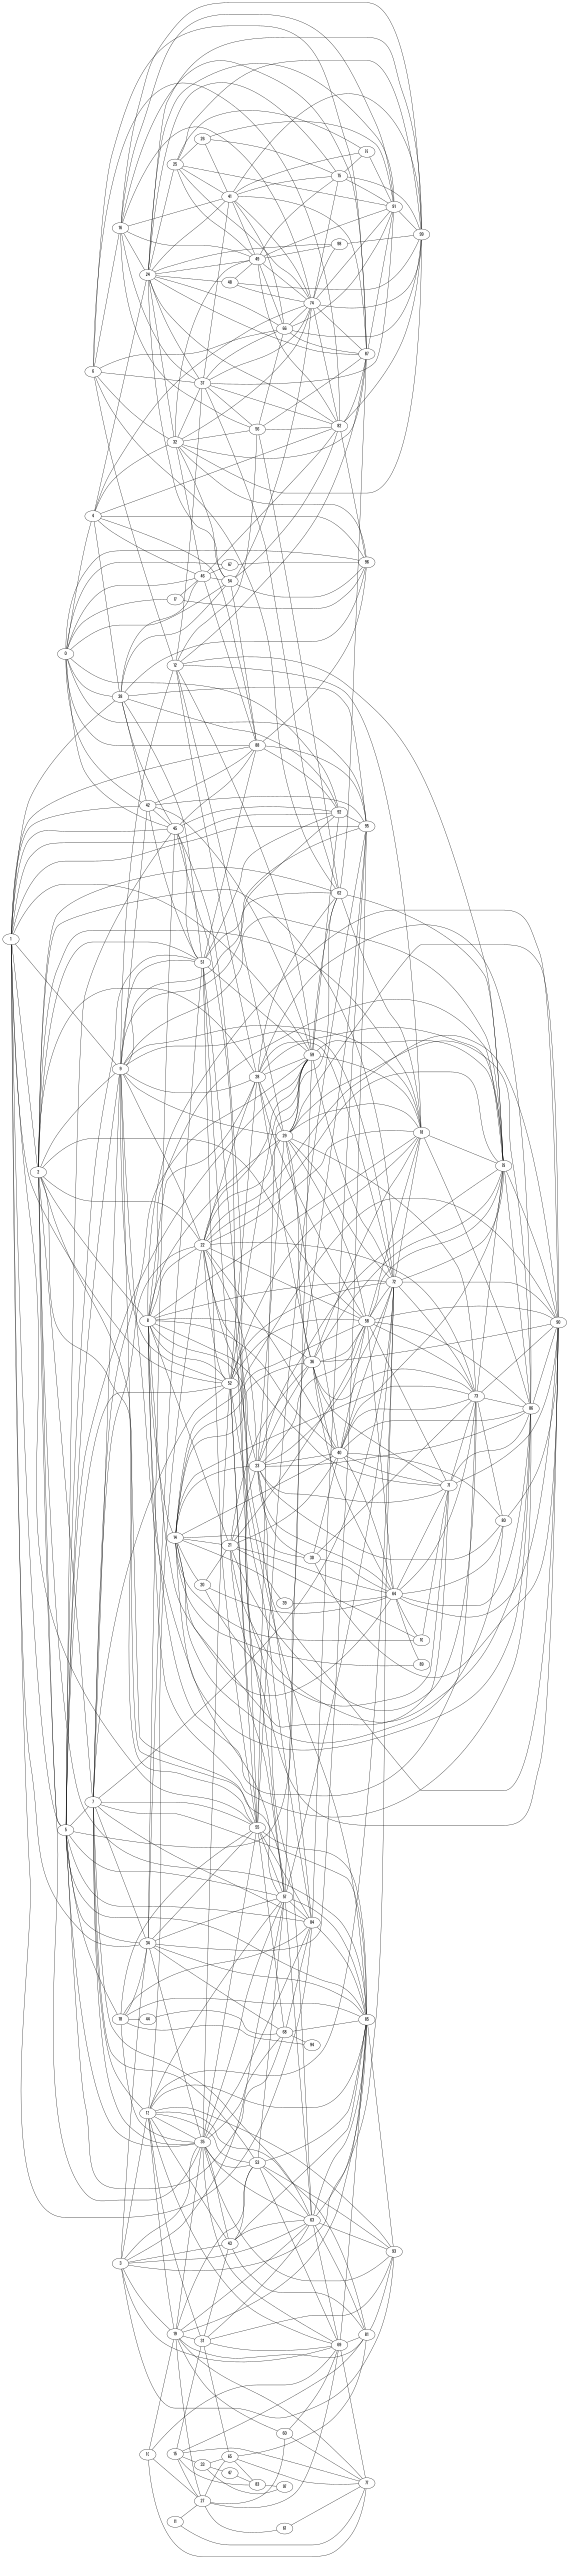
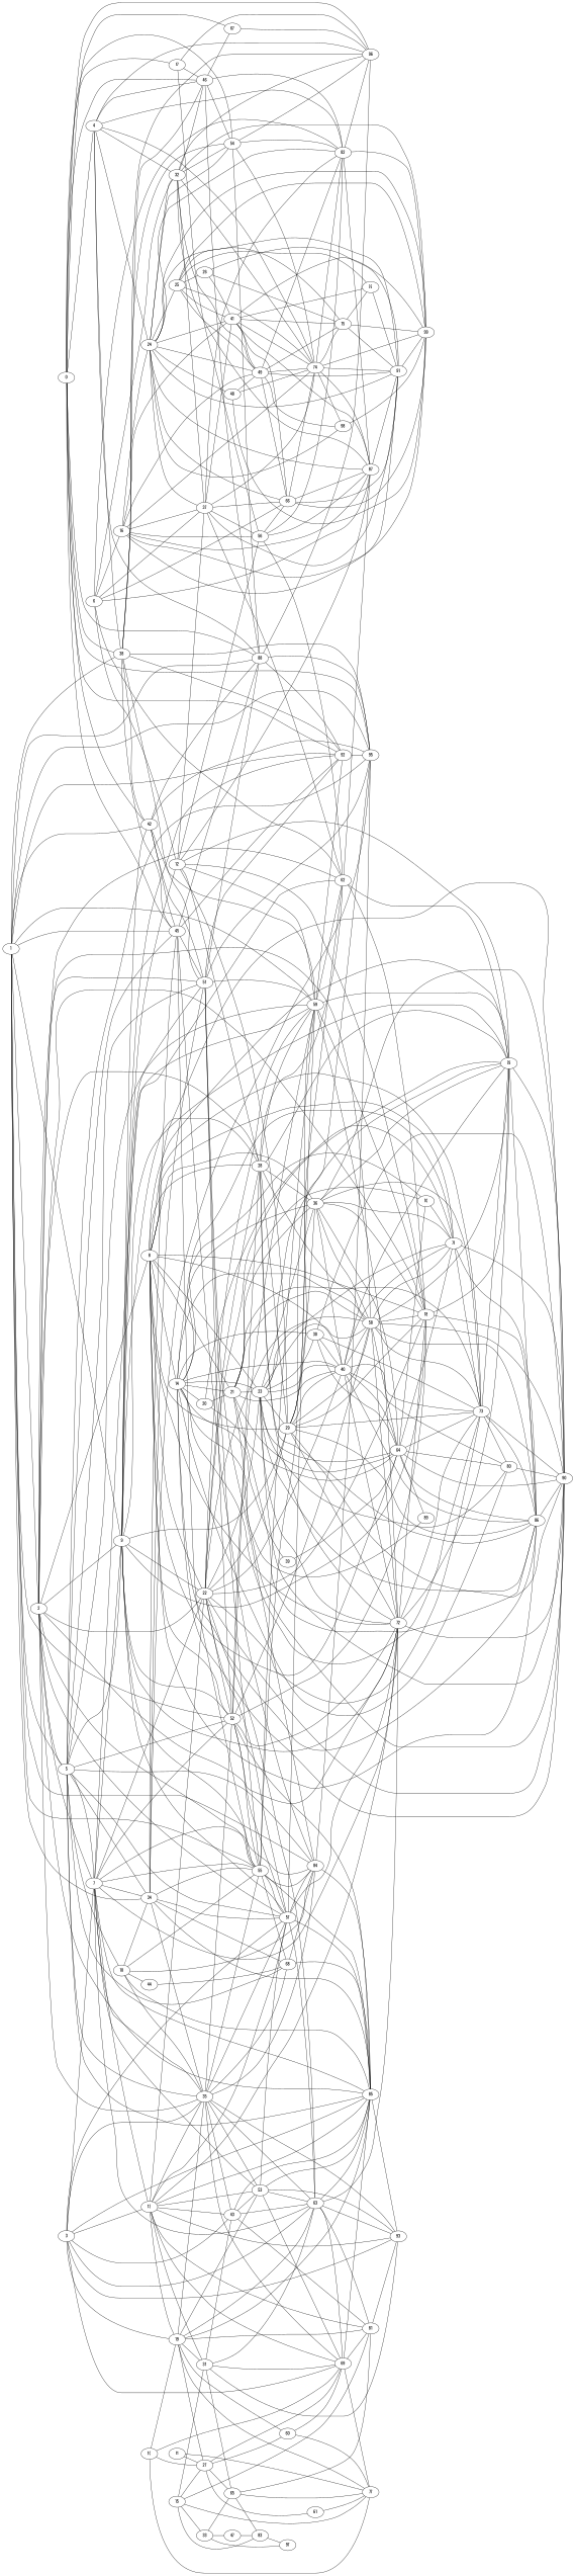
  digraph {
    fontname=Oswald
    rankdir=LR
    node [fontname=Oswald]
    edge [arrowhead=both fontname=Oswald]
    0
    4
    17
    38
    42
    45
    46
    54
    67
    88
    92
    95
    96
    24
    32
    74
    82
    51
    59
    55
    84
    37
    66
    87
    41
    49
    91
    99
    25
    48
    75
    98
    56
    52
    72
    78
    62
    79
    57
    85
    68
    1
    2
    5
    9
    34
    7
    8
    22
    28
    35
    58
    18
    12
    29
    13
    63
    53
    14
    21
    23
    36
    40
    64
    71
    73
    86
    90
    43
    69
    93
    44
-   94
    19
    31
    81
    20
    30
    39
    70
    80
    89
    77
    3
    27
    60
    65
    61
    76
    26
    6
    16
    10
    83
    11
    15
    33
    47
    97
    0 -> 4
    0 -> 17
    0 -> 38
    0 -> 42
    0 -> 45
    0 -> 46
    0 -> 54
    0 -> 67
    0 -> 88
    0 -> 92
    0 -> 95
    0 -> 96
    4 -> 38
    4 -> 46
    4 -> 88
    4 -> 96
    4 -> 24
    4 -> 32
    4 -> 74
    4 -> 82
    17 -> 46
    17 -> 96
    38 -> 42
    38 -> 45
    38 -> 46
    38 -> 54
    38 -> 92
    38 -> 95
    38 -> 96
    38 -> 51
    42 -> 45
    42 -> 88
    42 -> 95
    42 -> 51
    42 -> 59
    45 -> 88
    45 -> 92
    45 -> 51
    45 -> 55
    45 -> 84
    46 -> 54
    46 -> 67
    46 -> 88
    46 -> 82
    54 -> 88
    54 -> 96
    54 -> 74
    54 -> 82
    67 -> 96
    88 -> 92
    88 -> 95
    88 -> 96
    92 -> 95
    24 -> 54
    24 -> 32
    24 -> 82
    24 -> 37
    24 -> 66
    24 -> 87
    24 -> 41
    24 -> 49
    24 -> 91
    24 -> 99
    24 -> 25
    24 -> 48
    24 -> 75
    24 -> 98
    32 -> 46
    32 -> 54
    32 -> 96
    32 -> 74
    32 -> 37
    32 -> 87
    32 -> 49
    32 -> 99
-   32 -> 56
+   17 -> 56
    74 -> 82
    74 -> 87
    74 -> 91
    74 -> 99
    74 -> 75
    74 -> 98
    82 -> 96
    82 -> 87
    82 -> 99
    51 -> 88
    51 -> 92
    51 -> 95
    51 -> 59
    51 -> 55
    51 -> 84
    51 -> 52
    59 -> 92
    59 -> 72
    59 -> 78
    59 -> 62
    59 -> 79
    55 -> 95
    55 -> 59
    55 -> 84
    55 -> 57
    55 -> 85
    55 -> 68
    84 -> 95
    84 -> 85
    37 -> 74
    37 -> 82
    37 -> 66
    37 -> 41
    37 -> 91
    37 -> 56
    37 -> 62
    66 -> 74
    66 -> 87
    66 -> 91
    66 -> 99
    87 -> 91
    41 -> 74
    41 -> 66
    41 -> 87
    41 -> 49
    41 -> 99
    41 -> 75
    41 -> 76
    49 -> 74
    49 -> 82
    49 -> 66
    49 -> 91
    49 -> 75
    49 -> 98
    91 -> 99
    25 -> 74
    25 -> 41
    25 -> 49
    25 -> 91
    25 -> 99
    25 -> 76
    25 -> 26
    48 -> 74
    48 -> 49
    48 -> 99
    75 -> 91
    75 -> 99
    75 -> 76
    98 -> 99
    56 -> 82
    56 -> 66
    56 -> 87
    56 -> 62
    52 -> 59
    52 -> 55
    52 -> 72
    52 -> 78
    52 -> 57
    52 -> 85
    52 -> 28
    52 -> 58
    72 -> 78
    72 -> 79
    72 -> 73
    72 -> 90
    78 -> 79
    78 -> 86
    62 -> 87
    62 -> 78
    62 -> 79
    79 -> 86
    79 -> 90
    57 -> 59
    57 -> 84
    57 -> 72
    57 -> 85
    57 -> 63
    85 -> 93
    68 -> 84
    68 -> 85
-   68 -> 94
    1 -> 38
    1 -> 42
    1 -> 45
    1 -> 88
    1 -> 92
    1 -> 95
    1 -> 59
    1 -> 55
    1 -> 84
    1 -> 52
    1 -> 2
    1 -> 5
    1 -> 9
    1 -> 34
    2 -> 51
    2 -> 55
    2 -> 72
    2 -> 78
    2 -> 62
    2 -> 57
    2 -> 85
    2 -> 5
    2 -> 9
    2 -> 7
    2 -> 8
    2 -> 22
    2 -> 28
    2 -> 35
    2 -> 58
    5 -> 45
    5 -> 95
    5 -> 51
    5 -> 59
    5 -> 84
    5 -> 52
    5 -> 57
    5 -> 85
    5 -> 68
    5 -> 9
    5 -> 34
    5 -> 7
    5 -> 35
    5 -> 18
    9 -> 42
    9 -> 92
    9 -> 51
    9 -> 55
    9 -> 52
    9 -> 72
    9 -> 78
    9 -> 62
    9 -> 79
    9 -> 57
    9 -> 22
    9 -> 28
    9 -> 12
    9 -> 29
    34 -> 45
    34 -> 95
    34 -> 51
    34 -> 55
    34 -> 57
    34 -> 85
    34 -> 68
    34 -> 35
    7 -> 59
    7 -> 55
    7 -> 84
    7 -> 52
    7 -> 72
    7 -> 85
    7 -> 9
    7 -> 34
    7 -> 22
    7 -> 35
    7 -> 13
    7 -> 63
    7 -> 53
    8 -> 52
    8 -> 72
    8 -> 78
    8 -> 79
    8 -> 22
    8 -> 28
    8 -> 29
    8 -> 14
    8 -> 21
    8 -> 23
    8 -> 36
    8 -> 40
    8 -> 64
    8 -> 71
    8 -> 73
    8 -> 86
    8 -> 90
    22 -> 59
    22 -> 52
    22 -> 78
    22 -> 79
    22 -> 57
    22 -> 28
    22 -> 58
    22 -> 29
    22 -> 63
    22 -> 23
    22 -> 40
    22 -> 73
    22 -> 90
    28 -> 59
    28 -> 72
    28 -> 62
    28 -> 79
    28 -> 58
    28 -> 29
    28 -> 36
    28 -> 86
    35 -> 55
    35 -> 84
    35 -> 52
    35 -> 57
    35 -> 68
    35 -> 63
    35 -> 53
    35 -> 43
    35 -> 69
    35 -> 93
    58 -> 72
    58 -> 78
    58 -> 79
    58 -> 64
    58 -> 71
    58 -> 73
    58 -> 86
    58 -> 90
    18 -> 55
    18 -> 84
    18 -> 85
    18 -> 34
    18 -> 35
    18 -> 44
-   18 -> 94
    12 -> 59
    12 -> 37
    12 -> 87
    12 -> 56
    12 -> 78
    12 -> 79
    12 -> 28
    12 -> 29
    29 -> 59
    29 -> 72
    29 -> 78
    29 -> 62
    29 -> 58
    29 -> 36
    29 -> 40
    29 -> 73
    29 -> 86
    29 -> 90
    13 -> 72
    13 -> 57
    13 -> 85
    13 -> 22
    13 -> 35
    13 -> 53
    13 -> 43
    13 -> 69
    13 -> 93
    13 -> 19
    13 -> 31
    13 -> 81
    63 -> 72
    63 -> 85
    63 -> 69
    63 -> 93
    63 -> 81
    53 -> 57
    53 -> 85
    53 -> 63
    53 -> 69
    53 -> 93
    14 -> 58
    14 -> 21
    14 -> 23
    14 -> 36
    14 -> 40
    14 -> 71
    14 -> 73
    14 -> 86
    14 -> 90
    14 -> 20
    14 -> 30
    14 -> 39
    14 -> 70
    14 -> 80
    14 -> 89
    21 -> 58
    21 -> 23
    21 -> 36
    21 -> 40
    21 -> 64
    21 -> 73
    21 -> 86
    21 -> 90
    21 -> 70
    23 -> 72
    23 -> 79
    23 -> 58
    23 -> 29
    23 -> 36
    23 -> 40
    23 -> 64
    23 -> 71
    23 -> 86
    23 -> 90
    23 -> 30
    23 -> 80
    36 -> 78
    36 -> 79
    36 -> 58
    36 -> 40
    36 -> 64
    36 -> 71
    36 -> 73
    36 -> 90
    40 -> 72
    40 -> 79
    40 -> 58
    40 -> 64
    40 -> 71
    40 -> 73
    40 -> 86
    40 -> 80
    64 -> 71
    64 -> 73
    64 -> 86
    64 -> 90
    64 -> 70
    64 -> 80
    64 -> 89
    71 -> 73
    71 -> 86
    71 -> 90
    73 -> 79
    73 -> 86
    73 -> 90
    73 -> 80
    86 -> 90
    43 -> 85
    43 -> 63
    43 -> 53
    43 -> 81
    69 -> 85
    69 -> 81
    69 -> 77
    44 -> 68
    19 -> 85
    19 -> 35
    19 -> 63
    19 -> 53
    19 -> 31
    19 -> 81
    19 -> 77
    19 -> 27
    19 -> 60
    31 -> 63
    31 -> 43
    31 -> 69
    31 -> 93
    31 -> 65
    81 -> 93
    20 -> 21
    20 -> 64
    20 -> 71
    30 -> 40
    30 -> 64
    30 -> 73
    30 -> 90
    39 -> 64
    70 -> 71
    80 -> 90
    3 -> 57
    3 -> 85
-   3 -> 34
+   3 -> 7
    3 -> 35
    3 -> 13
    3 -> 63
    3 -> 43
    3 -> 69
    3 -> 93
    3 -> 19
    27 -> 69
    27 -> 60
    27 -> 65
    27 -> 61
    60 -> 69
    60 -> 77
    65 -> 81
    65 -> 77
    65 -> 83
    61 -> 77
    76 -> 91
    26 -> 41
    26 -> 91
    26 -> 75
    6 -> 32
    6 -> 82
    6 -> 37
    6 -> 66
    6 -> 87
    6 -> 62
    6 -> 12
    6 -> 16
    16 -> 24
    16 -> 74
    16 -> 37
    16 -> 87
    16 -> 41
    16 -> 49
    16 -> 91
    16 -> 99
    16 -> 56
    10 -> 69
    10 -> 19
    10 -> 77
    10 -> 27
    83 -> 97
    11 -> 77
    11 -> 27
    15 -> 31
    15 -> 81
    15 -> 77
    15 -> 27
    15 -> 83
    15 -> 33
    33 -> 65
    33 -> 47
    33 -> 97
    47 -> 83
  }
